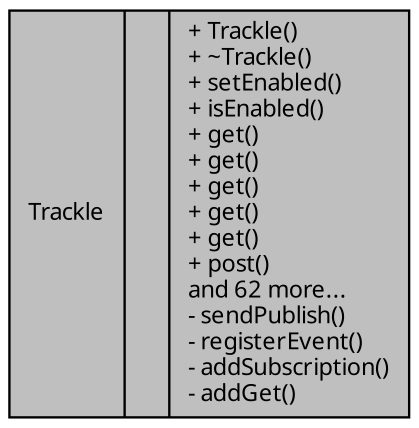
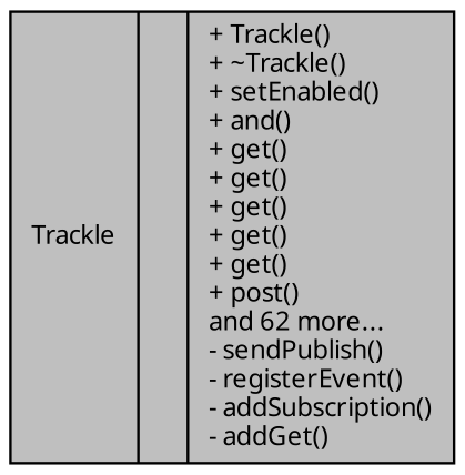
  digraph {
    rankdir=LR
    fontname="Noto Sans"
-   n1 [color=black fillcolor=grey75 fontcolor=black fontname="Noto Sans" fontsize=10 height=0.2 label="{Trackle\n||+ Trackle()\l+ ~Trackle()\l+ setEnabled()\l+ isEnabled()\l+ get()\l+ get()\l+ get()\l+ get()\l+ get()\l+ post()\land 62 more...\l- sendPublish()\l- registerEvent()\l- addSubscription()\l- addGet()\l}" shape=record style=filled width=0.4]
+   n1 [color=black fillcolor=grey75 fontcolor=black fontname="Noto Sans" fontsize=10 height=0.2 label="{Trackle\n||+ Trackle()\l+ ~Trackle()\l+ setEnabled()\l+ and()\l+ get()\l+ get()\l+ get()\l+ get()\l+ get()\l+ post()\land 62 more...\l- sendPublish()\l- registerEvent()\l- addSubscription()\l- addGet()\l}" shape=record style=filled width=0.4]
  }
